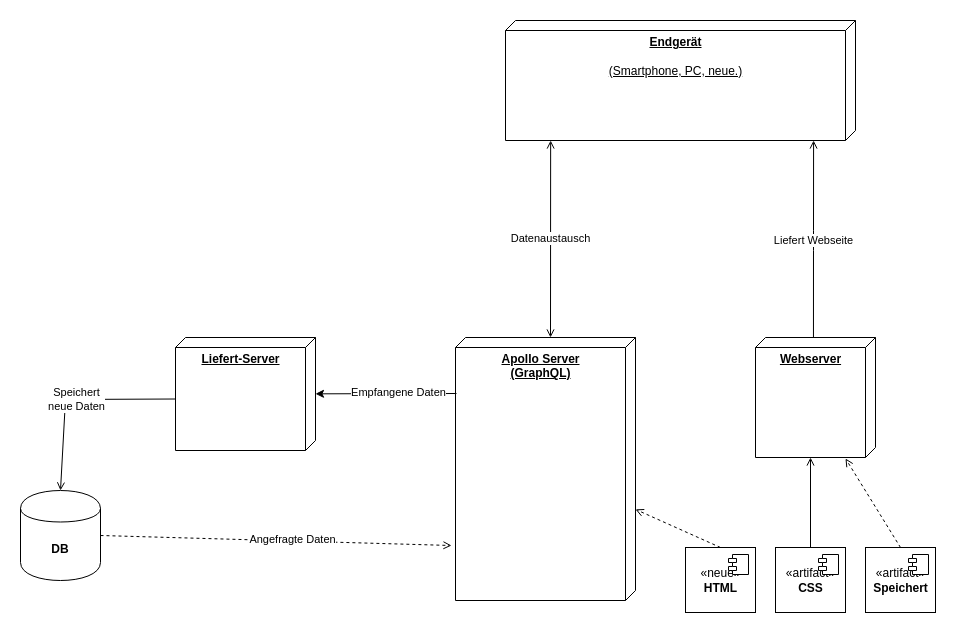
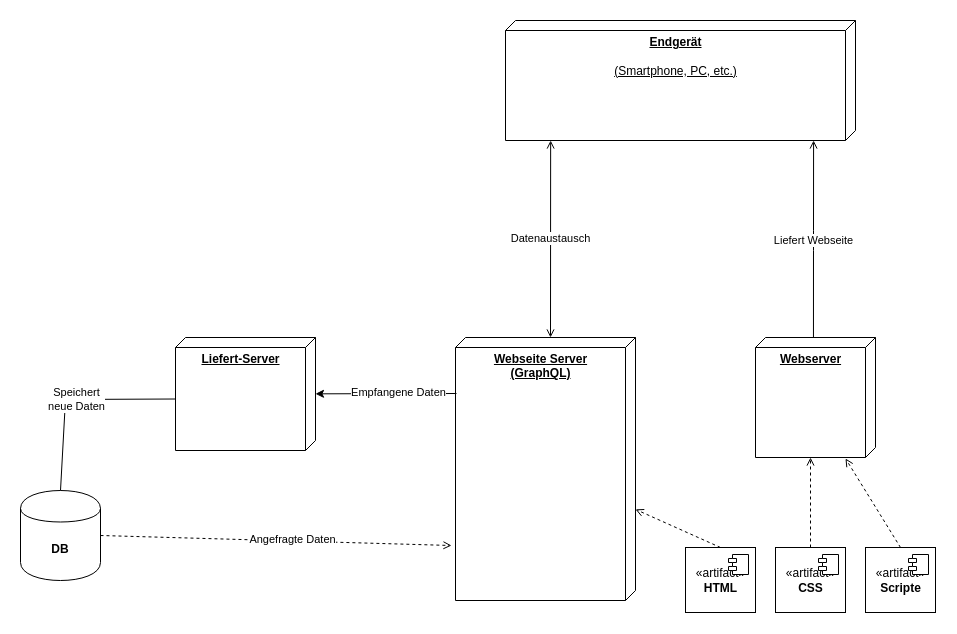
  <mxCell id="0" />
  <mxCell id="1" parent="0" />
- <mxCell id="2" value="&lt;b&gt;Endgerät&lt;/b&gt;&lt;br&gt;&lt;br&gt;&lt;div&gt;(Smartphone, PC, neue.)&lt;/div&gt;" style="verticalAlign=top;align=center;spacingTop=8;spacingLeft=2;spacingRight=12;shape=cube;size=10;direction=south;fontStyle=4;html=1;" vertex="1" parent="1"><mxGeometry x="505" y="20" width="350" height="120" as="geometry" /></mxCell>
+ <mxCell id="2" value="&lt;b&gt;Endgerät&lt;/b&gt;&lt;br&gt;&lt;br&gt;&lt;div&gt;(Smartphone, PC, etc.)&lt;/div&gt;" style="verticalAlign=top;align=center;spacingTop=8;spacingLeft=2;spacingRight=12;shape=cube;size=10;direction=south;fontStyle=4;html=1;" vertex="1" parent="1"><mxGeometry x="505" y="20" width="350" height="120" as="geometry" /></mxCell>
  <mxCell id="3" value="&lt;b&gt;Webserver&lt;/b&gt;" style="verticalAlign=top;align=center;spacingTop=8;spacingLeft=2;spacingRight=12;shape=cube;size=10;direction=south;fontStyle=4;html=1;" vertex="1" parent="1"><mxGeometry x="755" y="337" width="120" height="120" as="geometry" /></mxCell>
- <mxCell id="4" value="«neue»&lt;br&gt;&lt;b&gt;HTML&lt;/b&gt;" style="html=1;dropTarget=0;" vertex="1" parent="1"><mxGeometry x="685" y="547" width="70" height="65" as="geometry" /></mxCell>
+ <mxCell id="4" value="«artifact»&lt;br&gt;&lt;b&gt;HTML&lt;/b&gt;" style="html=1;dropTarget=0;" vertex="1" parent="1"><mxGeometry x="685" y="547" width="70" height="65" as="geometry" /></mxCell>
  <mxCell id="5" value="" style="shape=component;jettyWidth=8;jettyHeight=4;" vertex="1" parent="4"><mxGeometry x="1" width="20" height="20" relative="1" as="geometry"><mxPoint x="-27" y="7" as="offset" /></mxGeometry></mxCell>
  <mxCell id="6" value="«artifact»&lt;br&gt;&lt;b&gt;CSS&lt;/b&gt;" style="html=1;dropTarget=0;" vertex="1" parent="1"><mxGeometry x="775" y="547" width="70" height="65" as="geometry" /></mxCell>
  <mxCell id="7" value="" style="shape=component;jettyWidth=8;jettyHeight=4;" vertex="1" parent="6"><mxGeometry x="1" width="20" height="20" relative="1" as="geometry"><mxPoint x="-27" y="7" as="offset" /></mxGeometry></mxCell>
- <mxCell id="8" value="«artifact»&lt;br&gt;&lt;b&gt;Speichert&lt;/b&gt;" style="html=1;dropTarget=0;" vertex="1" parent="1"><mxGeometry x="865" y="547" width="70" height="65" as="geometry" /></mxCell>
+ <mxCell id="8" value="«artifact»&lt;br&gt;&lt;b&gt;Scripte&lt;/b&gt;" style="html=1;dropTarget=0;" vertex="1" parent="1"><mxGeometry x="865" y="547" width="70" height="65" as="geometry" /></mxCell>
  <mxCell id="9" value="" style="shape=component;jettyWidth=8;jettyHeight=4;" vertex="1" parent="8"><mxGeometry x="1" width="20" height="20" relative="1" as="geometry"><mxPoint x="-27" y="7" as="offset" /></mxGeometry></mxCell>
  <mxCell id="10" value="" style="endArrow=open;dashed=1;html=1;strokeColor=#000000;exitX=0.5;exitY=0;exitDx=0;exitDy=0;endFill=0;" edge="1" parent="1" source="8"><mxGeometry width="50" height="50" relative="1" as="geometry"><mxPoint x="505" y="407" as="sourcePoint" /><mxPoint x="845" y="458" as="targetPoint" /></mxGeometry></mxCell>
- <mxCell id="11" value="" style="endArrow=open;dashed=0;html=1;strokeColor=#000000;exitX=0.5;exitY=0;exitDx=0;exitDy=0;entryX=0;entryY=0;entryDx=120;entryDy=65;entryPerimeter=0;endFill=0;" edge="1" parent="1" source="6" target="3"><mxGeometry width="50" height="50" relative="1" as="geometry"><mxPoint x="920" y="557" as="sourcePoint" /><mxPoint x="863.04" y="467" as="targetPoint" /></mxGeometry></mxCell>
+ <mxCell id="11" value="" style="endArrow=open;dashed=1;html=1;strokeColor=#000000;exitX=0.5;exitY=0;exitDx=0;exitDy=0;entryX=0;entryY=0;entryDx=120;entryDy=65;entryPerimeter=0;endFill=0;" edge="1" parent="1" source="6" target="3"><mxGeometry width="50" height="50" relative="1" as="geometry"><mxPoint x="920" y="557" as="sourcePoint" /><mxPoint x="863.04" y="467" as="targetPoint" /></mxGeometry></mxCell>
  <mxCell id="12" value="" style="endArrow=open;dashed=1;html=1;strokeColor=#000000;exitX=0.5;exitY=0;exitDx=0;exitDy=0;endFill=0;" edge="1" parent="1" source="4" target="14"><mxGeometry width="50" height="50" relative="1" as="geometry"><mxPoint x="820" y="557" as="sourcePoint" /><mxPoint x="820" y="467" as="targetPoint" /></mxGeometry></mxCell>
  <mxCell id="13" value="Liefert Webseite" style="endArrow=open;html=1;strokeColor=#000000;exitX=0;exitY=0.517;exitDx=0;exitDy=0;exitPerimeter=0;entryX=1.025;entryY=0.258;entryDx=0;entryDy=0;entryPerimeter=0;endFill=0;" edge="1" parent="1" source="3"><mxGeometry x="-0.015" width="50" height="50" relative="1" as="geometry"><mxPoint x="425" y="397" as="sourcePoint" /><mxPoint x="813.08" y="140" as="targetPoint" /><Array as="points"><mxPoint x="813" y="240" /></Array><mxPoint as="offset" /></mxGeometry></mxCell>
- <mxCell id="14" value="&lt;b&gt;Apollo Server&lt;br&gt;(GraphQL)&lt;br&gt;&lt;/b&gt;" style="verticalAlign=top;align=center;spacingTop=8;spacingLeft=2;spacingRight=12;shape=cube;size=10;direction=south;fontStyle=4;html=1;" vertex="1" parent="1"><mxGeometry x="455" y="337" width="180" height="263" as="geometry" /></mxCell>
+ <mxCell id="14" value="&lt;b&gt;Webseite Server&lt;br&gt;(GraphQL)&lt;br&gt;&lt;/b&gt;" style="verticalAlign=top;align=center;spacingTop=8;spacingLeft=2;spacingRight=12;shape=cube;size=10;direction=south;fontStyle=4;html=1;" vertex="1" parent="1"><mxGeometry x="455" y="337" width="180" height="263" as="geometry" /></mxCell>
  <mxCell id="15" value="&lt;b&gt;Liefert-Server&lt;br&gt;&lt;/b&gt;" style="verticalAlign=top;align=center;spacingTop=8;spacingLeft=2;spacingRight=12;shape=cube;size=10;direction=south;fontStyle=4;html=1;" vertex="1" parent="1"><mxGeometry x="175" y="337" width="140" height="113" as="geometry" /></mxCell>
  <mxCell id="16" value="Datenaustausch" style="endArrow=open;startArrow=open;html=1;strokeColor=#000000;exitX=0;exitY=0;exitDx=0;exitDy=85;exitPerimeter=0;startFill=0;endFill=0;entryX=1;entryY=0.871;entryDx=0;entryDy=0;entryPerimeter=0;" edge="1" parent="1" source="14" target="2"><mxGeometry width="50" height="50" relative="1" as="geometry"><mxPoint x="395" y="400" as="sourcePoint" /><mxPoint x="535" y="170" as="targetPoint" /></mxGeometry></mxCell>
  <mxCell id="17" value="&lt;b&gt;DB&lt;/b&gt;" style="shape=cylinder;whiteSpace=wrap;html=1;boundedLbl=1;backgroundOutline=1;" vertex="1" parent="1"><mxGeometry x="20" y="490" width="80" height="90" as="geometry" /></mxCell>
  <mxCell id="18" value="" style="endArrow=open;dashed=1;html=1;strokeColor=#000000;endFill=0;exitX=1;exitY=0.5;exitDx=0;exitDy=0;" edge="1" parent="1" source="17"><mxGeometry width="50" height="50" relative="1" as="geometry"><mxPoint x="155" y="480" as="sourcePoint" /><mxPoint x="451" y="545" as="targetPoint" /></mxGeometry></mxCell>
  <mxCell id="19" value="Angefragte Daten" style="edgeLabel;html=1;align=center;verticalAlign=middle;resizable=0;points=[];" vertex="1" connectable="0" parent="18"><mxGeometry x="0.095" y="2" relative="1" as="geometry"><mxPoint as="offset" /></mxGeometry></mxCell>
- <mxCell id="20" value="Speichert&lt;br&gt;neue Daten" style="endArrow=open;html=1;strokeColor=#000000;exitX=0;exitY=0;exitDx=61.5;exitDy=140;exitPerimeter=0;entryX=0.5;entryY=0;entryDx=0;entryDy=0;endFill=0;" edge="1" parent="1" source="15" target="17"><mxGeometry x="-0.015" width="50" height="50" relative="1" as="geometry"><mxPoint x="782.96" y="347" as="sourcePoint" /><mxPoint x="783.08" y="150" as="targetPoint" /><Array as="points"><mxPoint x="65" y="399" /></Array><mxPoint as="offset" /></mxGeometry></mxCell>
+ <mxCell id="20" value="Speichert&lt;br&gt;neue Daten" style="endArrow=none;html=1;strokeColor=#000000;exitX=0;exitY=0;exitDx=61.5;exitDy=140;exitPerimeter=0;entryX=0.5;entryY=0;entryDx=0;entryDy=0;endFill=0;" edge="1" parent="1" source="15" target="17"><mxGeometry x="-0.015" width="50" height="50" relative="1" as="geometry"><mxPoint x="782.96" y="347" as="sourcePoint" /><mxPoint x="783.08" y="150" as="targetPoint" /><Array as="points"><mxPoint x="65" y="399" /></Array><mxPoint as="offset" /></mxGeometry></mxCell>
  <mxCell id="21" value="" style="endArrow=classic;html=1;strokeColor=#000000;" edge="1" parent="1" target="15"><mxGeometry width="50" height="50" relative="1" as="geometry"><mxPoint x="456" y="393" as="sourcePoint" /><mxPoint x="315" y="410" as="targetPoint" /></mxGeometry></mxCell>
  <mxCell id="22" value="Empfangene Daten" style="edgeLabel;html=1;align=center;verticalAlign=middle;resizable=0;points=[];" vertex="1" connectable="0" parent="21"><mxGeometry x="-0.181" y="-2" relative="1" as="geometry"><mxPoint as="offset" /></mxGeometry></mxCell>
